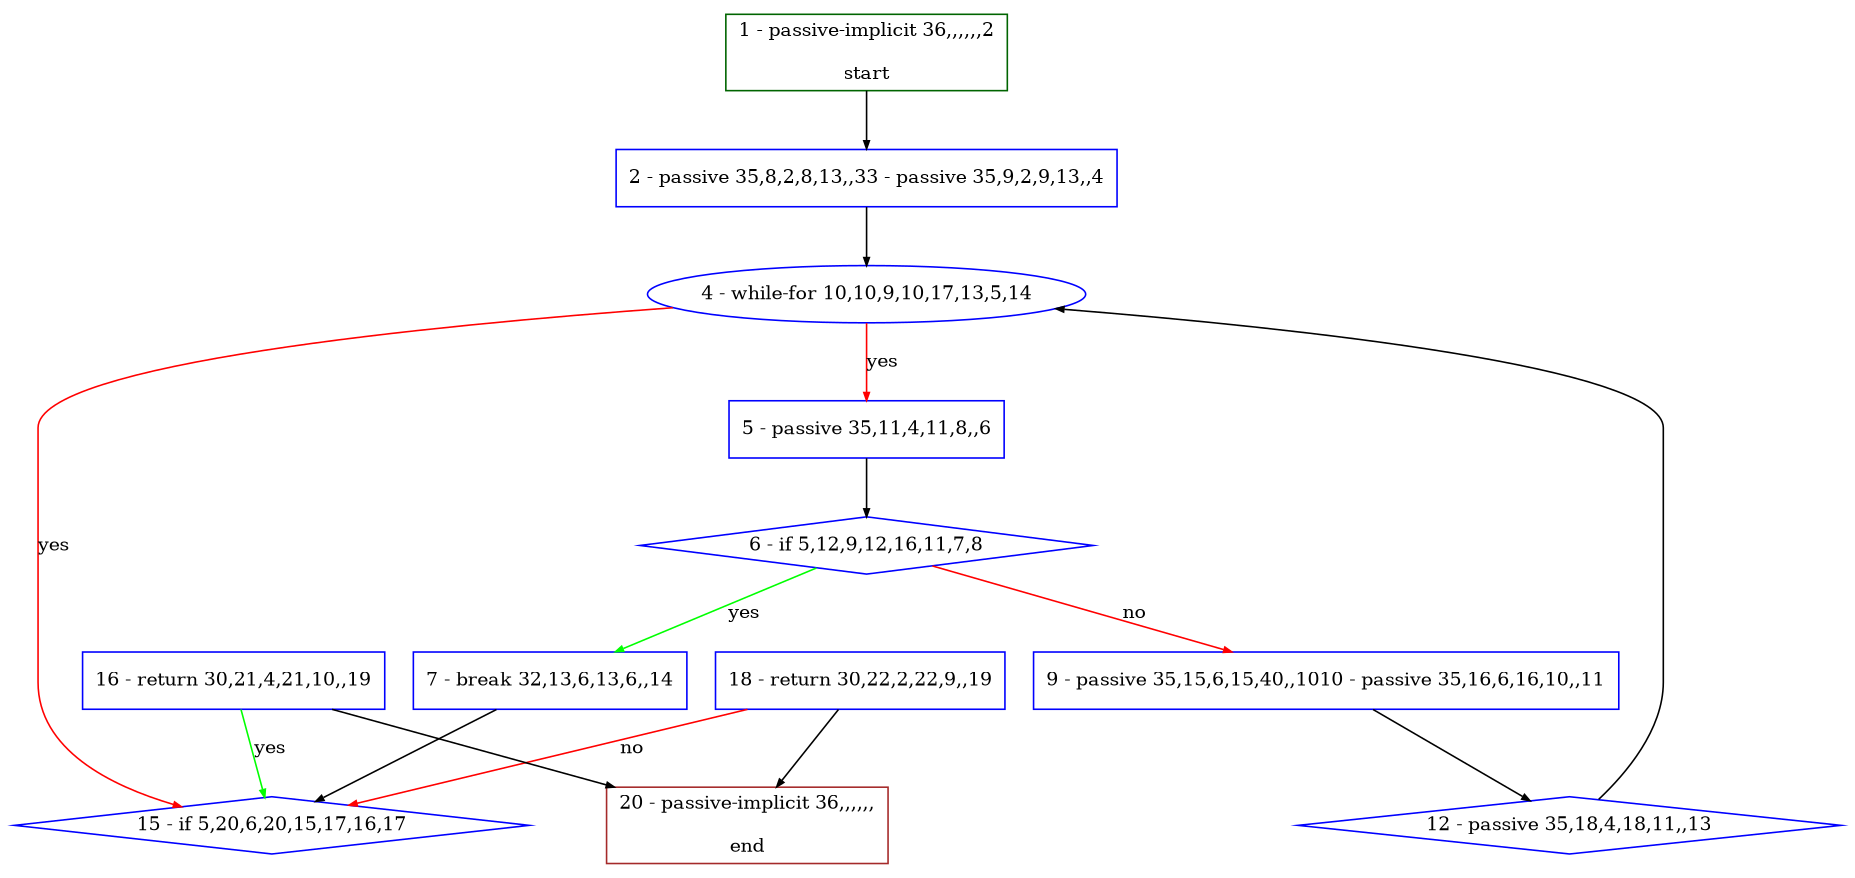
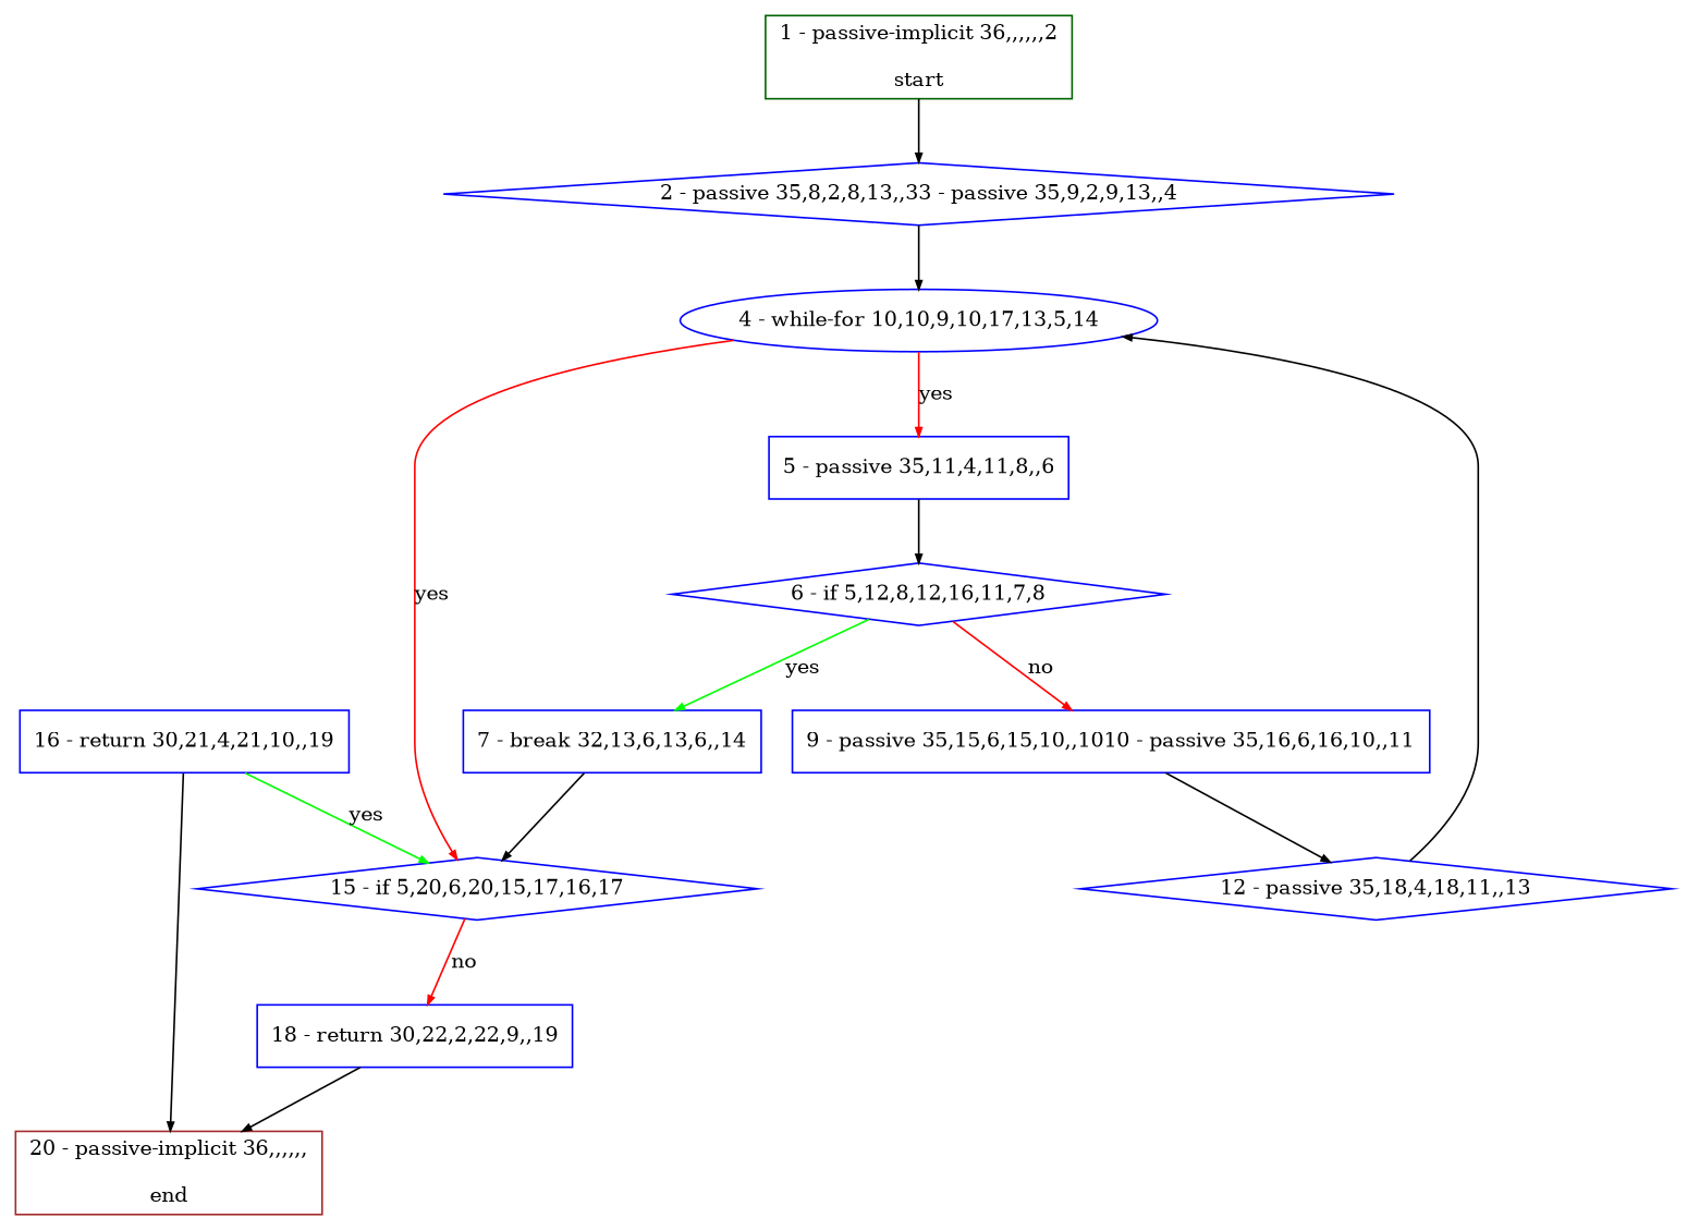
  digraph {
    bgcolor=white
    compound=true
    fillcolor="#FFFFCC"
    fontname="DejaVu Serif"
    fontsize=12
    pack=true
    packmode=clust
    style="rounded,filled"
    node [color="#0000ff" compound=true fillcolor="#ffffff" fixedsize=false fontname="DejaVu Serif" fontsize=12 node_initialized=no shape=box style=filled]
    edge [arrowhead=normal arrowsize=0.5 arrowtail=none color="#000000" compound=true dir=forward fontcolor=black fontname="DejaVu Serif" fontsize=12]
-   n1 [label="2 - passive 35,8,2,8,13,,33 - passive 35,9,2,9,13,,4"]
+   n1 [label="2 - passive 35,8,2,8,13,,33 - passive 35,9,2,9,13,,4" shape=diamond]
    n2 [label="4 - while-for 10,10,9,10,17,13,5,14" shape=oval]
    n3 [label="5 - passive 35,11,4,11,8,,6"]
    n4 [label="15 - if 5,20,6,20,15,17,16,17" shape=diamond]
    n5 [color="#006400" label="1 - passive-implicit 36,,,,,,2\n\nstart"]
-   n6 [label="6 - if 5,12,9,12,16,11,7,8" shape=diamond]
+   n6 [label="6 - if 5,12,8,12,16,11,7,8" shape=diamond]
    n7 [label="18 - return 30,22,2,22,9,,19"]
    n8 [label="7 - break 32,13,6,13,6,,14"]
-   n9 [label="9 - passive 35,15,6,15,40,,1010 - passive 35,16,6,16,10,,11"]
+   n9 [label="9 - passive 35,15,6,15,10,,1010 - passive 35,16,6,16,10,,11"]
    n10 [label="16 - return 30,21,4,21,10,,19"]
    n11 [color="#a52a2a" label="20 - passive-implicit 36,,,,,,\n\nend"]
    n12 [label="12 - passive 35,18,4,18,11,,13" shape=diamond]
    n1 -> n2
    n2 -> n3 [color="#ff0000" label=yes]
    n2 -> n4 [color="#ff0000" label=yes]
    n3 -> n6
-   n7 -> n4 [color="#ff0000" label=no]
+   n4 -> n7 [color="#ff0000" label=no]
    n5 -> n1
    n6 -> n8 [color="#00ff00" label=yes]
    n6 -> n9 [color="#ff0000" label=no]
    n7 -> n11
    n8 -> n4
    n9 -> n12
    n10 -> n4 [color="#00ff00" label=yes]
    n10 -> n11
    n12 -> n2
  }
